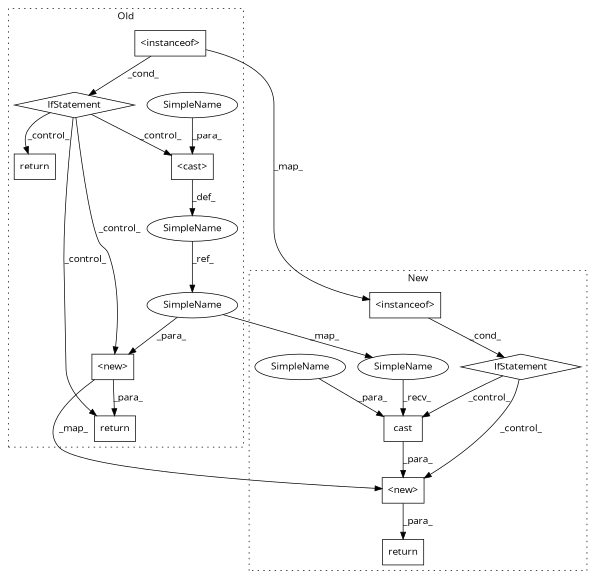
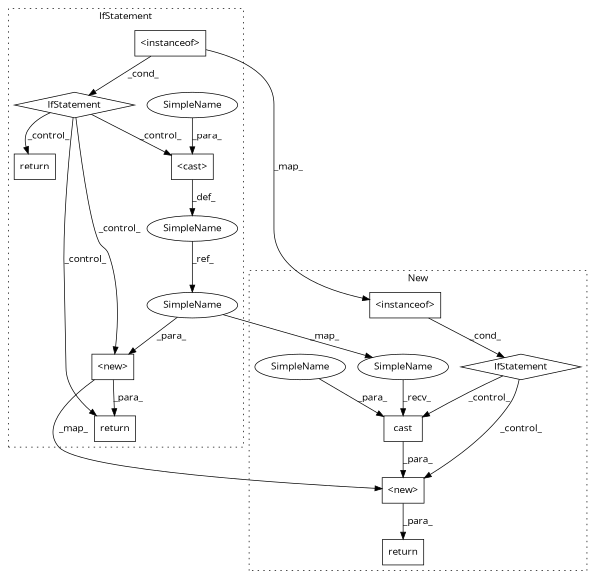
  digraph {
    fontname="Open Sans"
    node [a=42 l=12 shape=box fontname="Open Sans"]
    edge [fontname="Open Sans"]
    n1 [a=62 label="<instanceof>" s=7660]
    n2 [a=41 l=7 label=return s=7808]
    n3 [a=25 l="4,2" label=IfStatement s="7648,7682" shape=diamond]
    n4 [a=11 l=26 label="<cast>" s=7766]
    n5 [a=41 l=7 label=return s=7862]
    n6 [a=14 l="15,1" label="<new>" s="7815,7840"]
    n7 [l=10 label=SimpleName s=7753 shape=ellipse]
    n8 [l=8 label=SimpleName s=7792 shape=ellipse]
    n9 [l=10 label=SimpleName s=7830 shape=ellipse]
    n10 [a=62 label="<instanceof>" s=7664]
    n11 [a=32 l="5,1" label=cast s="7726,7739"]
    n12 [a=25 l=11 label=IfStatement s=7687 shape=diamond]
    n13 [a=41 l=7 label=return s=7648]
    n14 [a=14 l="15,1" label="<new>" s="7698,7740"]
    n15 [label=SimpleName s=7713 shape=ellipse]
    n16 [l=8 label=SimpleName s=7731 shape=ellipse]
    subgraph cluster_1 {
-     label=Old
+     label=IfStatement
      style=dotted
      n1
      n2
      n3
      n4
      n5
      n6
      n7
      n8
      n9
    }
    subgraph cluster_2 {
      label=New
      style=dotted
      n10
      n11
      n12
      n13
      n14
      n15
      n16
    }
    n1 -> n3 [label=_cond_]
    n1 -> n10 [label=_map_]
    n3 -> n2 [label=_control_]
    n3 -> n4 [label=_control_]
    n3 -> n5 [label=_control_]
    n3 -> n6 [label=_control_]
    n4 -> n7 [label=_def_]
    n6 -> n2 [label=_para_]
    n6 -> n14 [label=_map_]
    n7 -> n9 [label=_ref_]
    n8 -> n4 [label=_para_]
    n9 -> n6 [label=_para_]
    n9 -> n15 [label=_map_]
    n10 -> n12 [label=_cond_]
    n11 -> n14 [label=_para_]
    n12 -> n11 [label=_control_]
    n12 -> n14 [label=_control_]
    n14 -> n13 [label=_para_]
    n15 -> n11 [label=_recv_]
    n16 -> n11 [label=_para_]
  }
